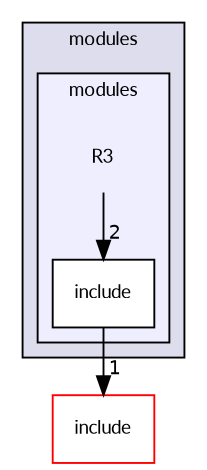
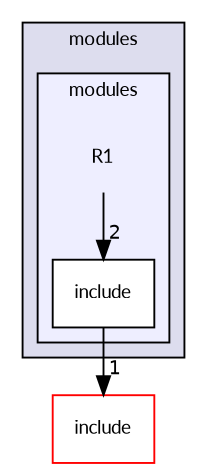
  digraph {
    compound=true
    fontname=Lato
    node [fontname=Lato fontsize=10 shape=box fillcolor=white style=filled]
    edge [labeldistance=1.5 labelfontname=Helvetica labelfontsize=10 fontname=Lato]
-   n1 [label=R3 shape=plaintext fillcolor="" style=""]
+   n1 [label=R1 shape=plaintext fillcolor="" style=""]
    n2 [color=black label=include]
    n3 [color=red label=include]
    subgraph cluster_1 {
      bgcolor="#ddddee"
      fontsize=10
      label=modules
      pencolor=black
      subgraph cluster_2 {
        bgcolor="#eeeeff"
        fontsize=10
        pencolor=black
        n1
        n2
      }
    }
    n1 -> n2 [headlabel=2]
    n2 -> n3 [headlabel=1]
  }
